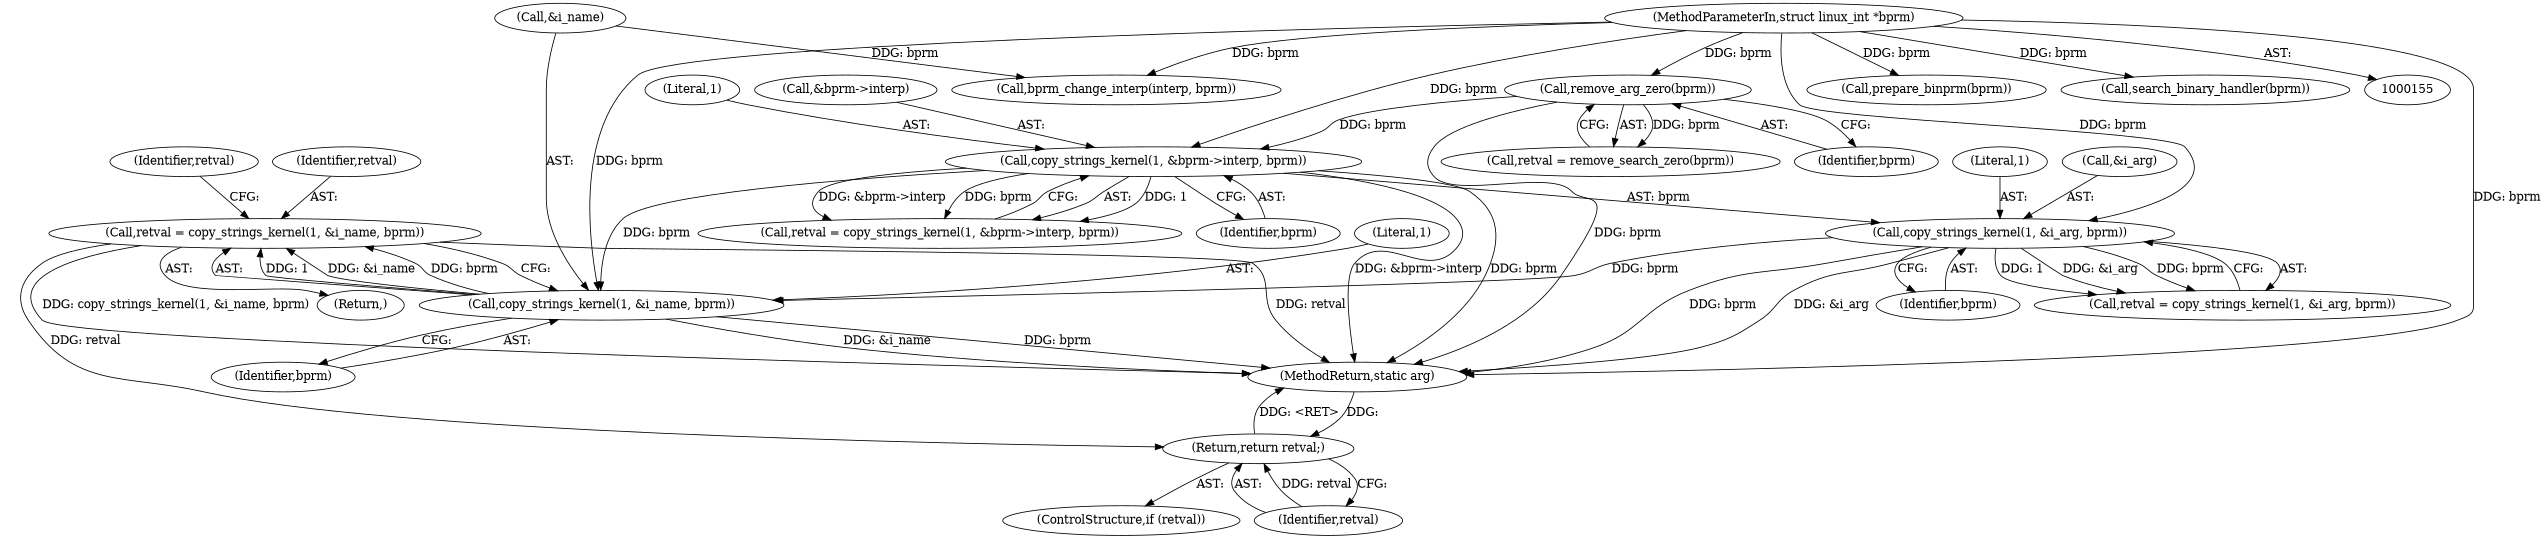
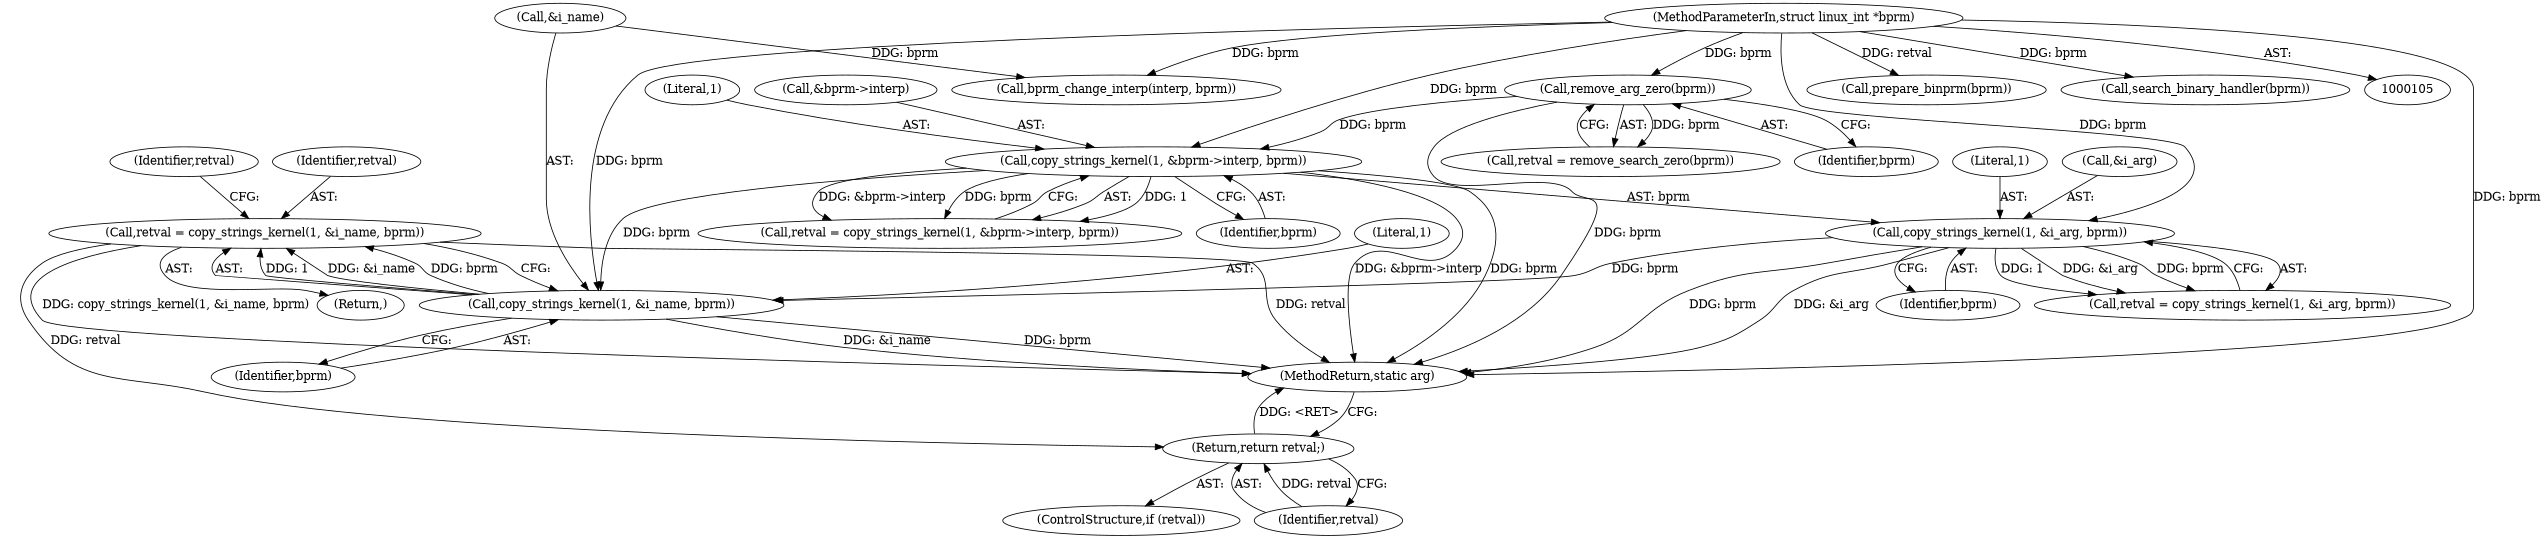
  digraph {
    n1 [label="(Call,retval = copy_strings_kernel(1, &i_name, bprm))"]
    n2 [label="(Call,copy_strings_kernel(1, &i_name, bprm))"]
    n3 [label="(Return,return retval;)"]
    n4 [label="(MethodReturn,static arg)"]
    n5 [label="(Return,)"]
    n6 [label="(Identifier,bprm)"]
    n7 [label="(ControlStructure,if (retval))"]
    n8 [label="(Identifier,retval)"]
    n9 [label="(Call,bprm_change_interp(interp, bprm))"]
    n10 [label="(Call,copy_strings_kernel(1, &bprm->interp, bprm))"]
    n11 [label="(Call,copy_strings_kernel(1, &i_arg, bprm))"]
    n12 [label="(Identifier,bprm)"]
    n13 [label="(Call,retval = copy_strings_kernel(1, &bprm->interp, bprm))"]
    n14 [label="(Identifier,bprm)"]
    n15 [label="(Call,retval = copy_strings_kernel(1, &i_arg, bprm))"]
    n16 [label="(Call,remove_arg_zero(bprm))"]
    n17 [label="(Identifier,bprm)"]
    n18 [label="(Call,retval = remove_search_zero(bprm))"]
    n19 [label="(MethodParameterIn,struct linux_int *bprm)"]
    n20 [label="(Call,prepare_binprm(bprm))"]
    n21 [label="(Call,search_binary_handler(bprm))"]
-   1000105 [label=1000155]
+   1000105
    n23 [label="(Identifier,retval)"]
    n24 [label="(Literal,1)"]
    n25 [label="(Identifier,retval)"]
    n26 [label="(Call,&i_name)"]
    n27 [label="(Literal,1)"]
    n28 [label="(Call,&i_arg)"]
    n29 [label="(Call,&bprm->interp)"]
    n30 [label="(Literal,1)"]
    n1 -> n2 [label="CFG: "]
    n1 -> n3 [label="DDG: retval"]
    n1 -> n4 [label="DDG: copy_strings_kernel(1, &i_name, bprm)"]
    n1 -> n4 [label="DDG: retval"]
    n1 -> n5 [label="AST: "]
    n2 -> n1 [label="AST: "]
    n2 -> n1 [label="DDG: 1"]
    n2 -> n1 [label="DDG: &i_name"]
    n2 -> n1 [label="DDG: bprm"]
    n2 -> n4 [label="DDG: bprm"]
    n2 -> n4 [label="DDG: &i_name"]
    n2 -> n6 [label="CFG: "]
    n3 -> n4 [label="DDG: <RET>"]
    n3 -> n7 [label="AST: "]
    n3 -> n8 [label="CFG: "]
-   n4 -> n3 [label="DDG: "]
+   n4 -> n3 [label="CFG: "]
    n6 -> n2 [label="AST: "]
    n8 -> n3 [label="AST: "]
    n8 -> n3 [label="DDG: retval"]
    n10 -> n2 [label="DDG: bprm"]
    n10 -> n4 [label="DDG: bprm"]
    n10 -> n4 [label="DDG: &bprm->interp"]
    n10 -> n11 [label="AST: bprm"]
    n10 -> n12 [label="CFG: "]
    n10 -> n13 [label="AST: "]
    n10 -> n13 [label="DDG: 1"]
    n10 -> n13 [label="DDG: &bprm->interp"]
    n10 -> n13 [label="DDG: bprm"]
    n11 -> n2 [label="DDG: bprm"]
    n11 -> n4 [label="DDG: &i_arg"]
    n11 -> n4 [label="DDG: bprm"]
    n11 -> n14 [label="CFG: "]
    n11 -> n15 [label="AST: "]
    n11 -> n15 [label="DDG: 1"]
    n11 -> n15 [label="DDG: &i_arg"]
    n11 -> n15 [label="DDG: bprm"]
    n12 -> n10 [label="AST: "]
    n13 -> n10 [label="CFG: "]
    n14 -> n11 [label="AST: "]
    n15 -> n11 [label="CFG: "]
    n16 -> n4 [label="DDG: bprm"]
    n16 -> n10 [label="DDG: bprm"]
    n16 -> n17 [label="CFG: "]
    n16 -> n18 [label="AST: "]
    n16 -> n18 [label="DDG: bprm"]
    n17 -> n16 [label="AST: "]
    n18 -> n16 [label="CFG: "]
    n19 -> n2 [label="DDG: bprm"]
    n19 -> n4 [label="DDG: bprm"]
    n19 -> n9 [label="DDG: bprm"]
    n19 -> n10 [label="DDG: bprm"]
    n19 -> n11 [label="DDG: bprm"]
    n19 -> n16 [label="DDG: bprm"]
-   n19 -> n20 [label="DDG: bprm"]
+   n19 -> n20 [label="DDG: retval"]
    n19 -> n21 [label="DDG: bprm"]
    n19 -> 1000105 [label="AST: "]
    n23 -> n1 [label="CFG: "]
    n24 -> n2 [label="AST: "]
    n25 -> n1 [label="AST: "]
    n26 -> n2 [label="AST: "]
    n26 -> n9 [label="DDG: bprm"]
    n27 -> n10 [label="AST: "]
    n28 -> n11 [label="AST: "]
    n29 -> n10 [label="AST: "]
    n30 -> n11 [label="AST: "]
  }
